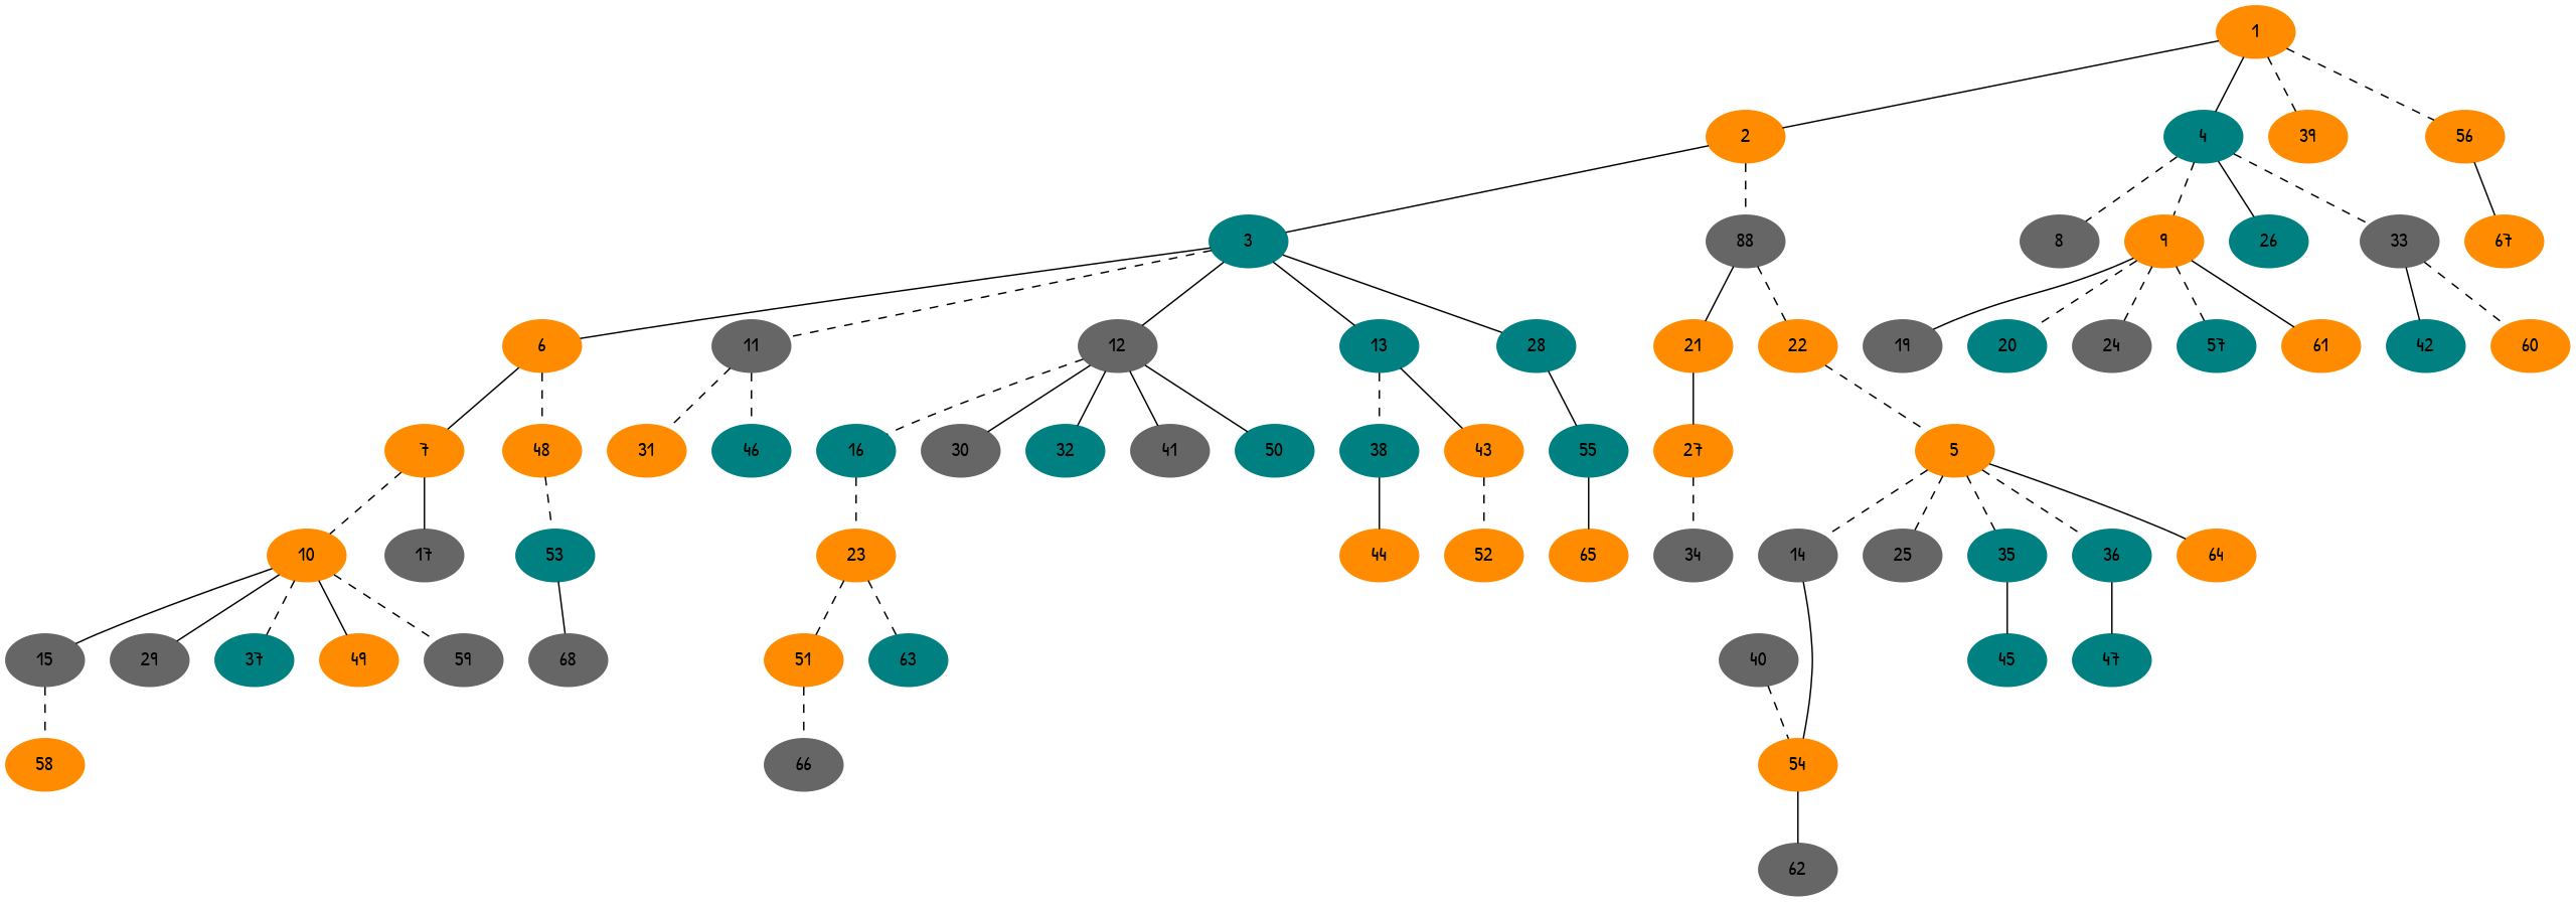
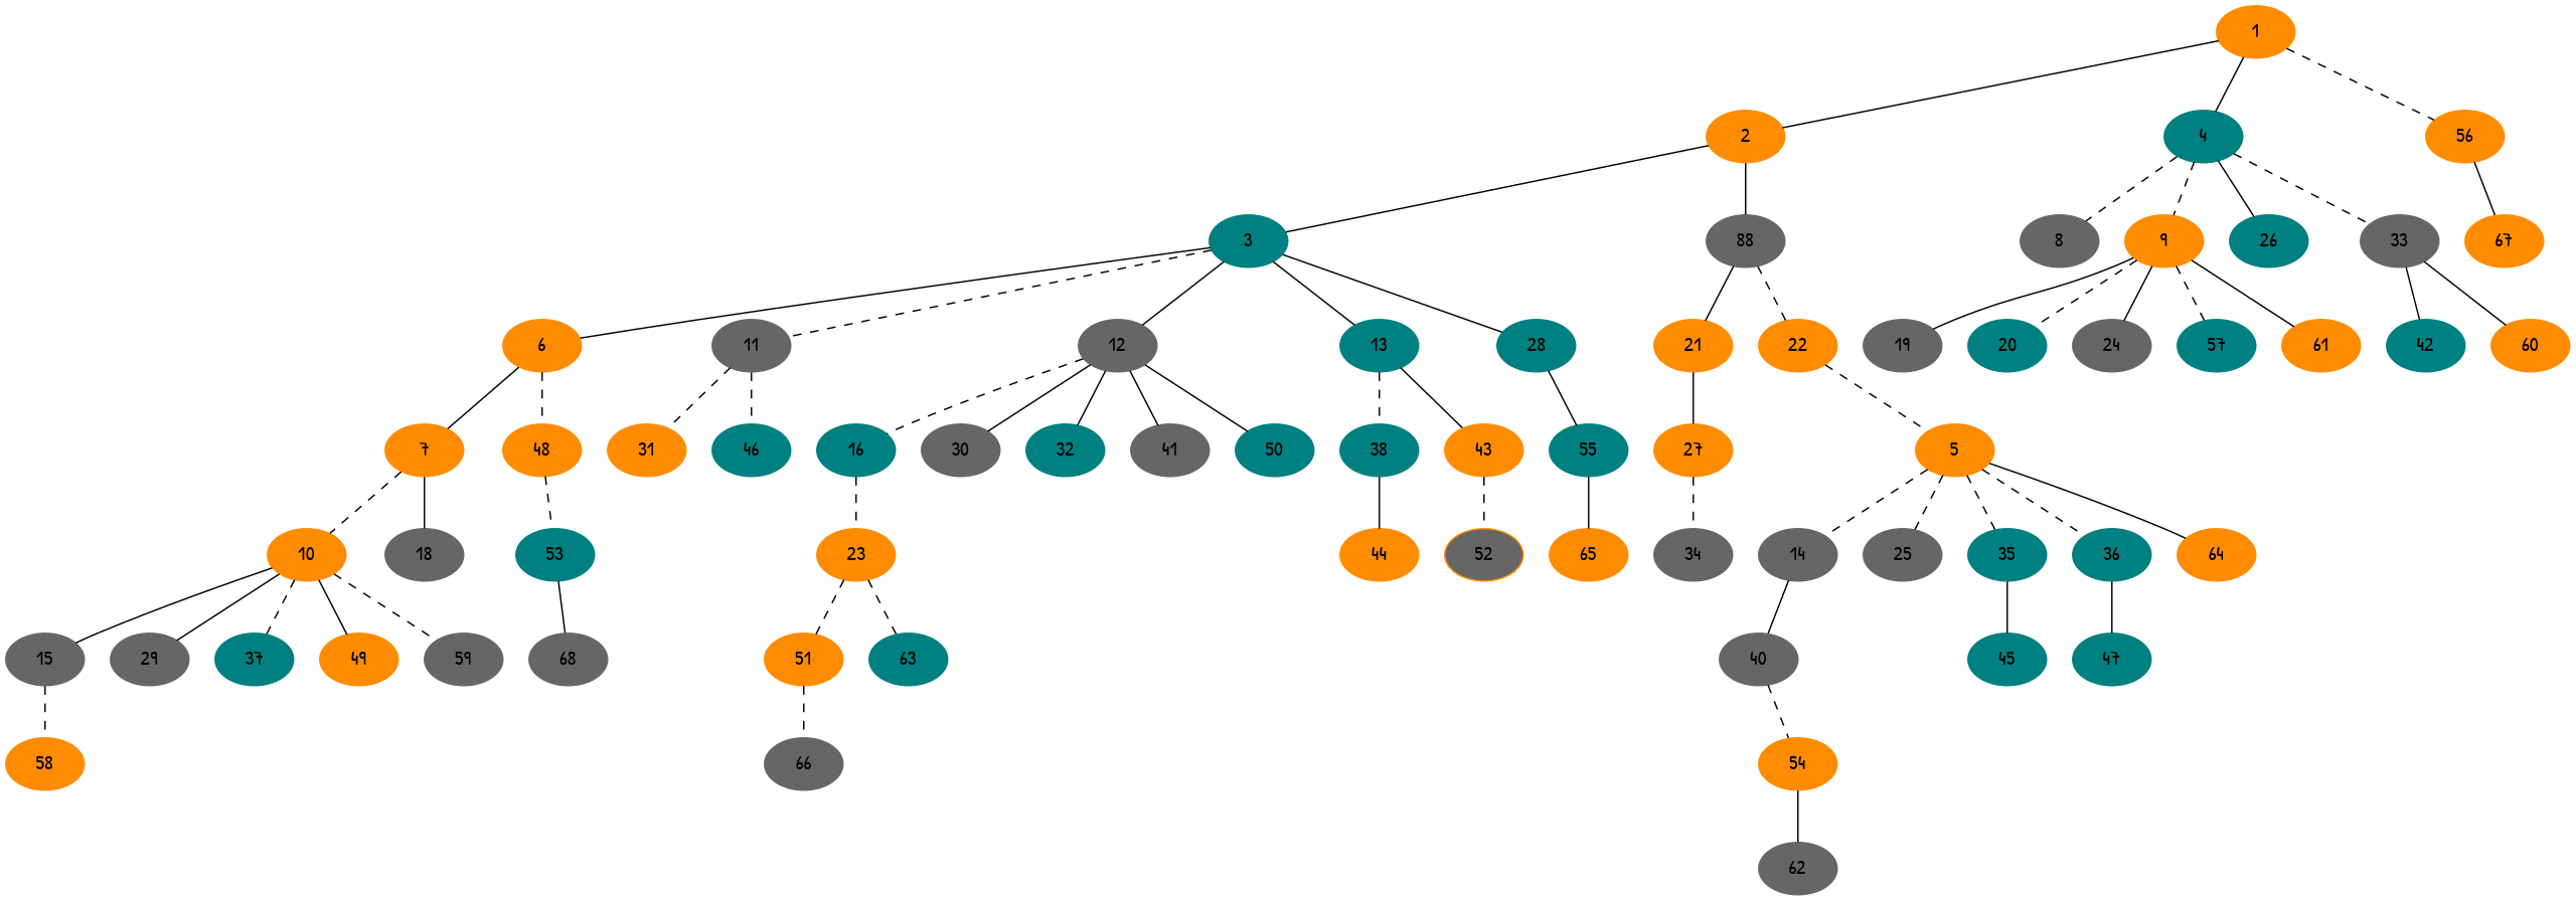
  graph {
    fontname="Patrick Hand"
    node [color=darkorange fontname="Patrick Hand" style=filled]
    edge [fontname="Patrick Hand" style=solid]
    1
    2
    4 [color=teal]
-   39
    56
    3 [color=teal]
    n7 [color=gray40 label=88]
    8 [color=gray40]
    9
    26 [color=teal]
    33 [color=gray40]
    67
    6
    11 [color=gray40]
    12 [color=gray40]
    13 [color=teal]
    28 [color=teal]
    14 [color=gray40]
    5
    25 [color=gray40]
    35 [color=teal]
    36 [color=teal]
    64
    21
    22
    7
    48
    31
    46 [color=teal]
    16 [color=teal]
    30 [color=gray40]
    32 [color=teal]
    41 [color=gray40]
    50 [color=teal]
    38 [color=teal]
    43
    55 [color=teal]
    19 [color=gray40]
    20 [color=teal]
    24 [color=gray40]
    57 [color=teal]
    61
    42 [color=teal]
    60
    40 [color=gray40]
    45 [color=teal]
    47 [color=teal]
    10
-   17 [color=gray40]
+   17 [color=gray40 label=18]
    53 [color=teal]
    15 [color=gray40]
    29 [color=gray40]
    37 [color=teal]
    49
    59 [color=gray40]
    58
    23
    44
-   52
+   52 [fillcolor=gray40]
    54
    51
    63 [color=teal]
    27
    34 [color=gray40]
    66 [color=gray40]
    65
    62 [color=gray40]
    68 [color=gray40]
    1 -- 2
    1 -- 4
-   1 -- 39 [style=dashed]
    1 -- 56 [style=dashed]
    2 -- 3
-   2 -- n7 [style=dashed]
+   2 -- n7
    4 -- 8 [style=dashed]
    4 -- 9 [style=dashed]
    4 -- 26
    4 -- 33 [style=dashed]
    56 -- 67
    3 -- 6
    3 -- 11 [style=dashed]
    3 -- 12
    3 -- 13
    3 -- 28
    n7 -- 21
    n7 -- 22 [style=dashed]
    9 -- 19
    9 -- 20 [style=dashed]
-   9 -- 24 [style=dashed]
+   9 -- 24
    9 -- 57 [style=dashed]
    9 -- 61
    33 -- 42
-   33 -- 60 [style=dashed]
+   33 -- 60
    6 -- 7
    6 -- 48 [style=dashed]
    11 -- 31 [style=dashed]
    11 -- 46 [style=dashed]
    12 -- 16 [style=dashed]
    12 -- 30
    12 -- 32
    12 -- 41
    12 -- 50
    13 -- 38 [style=dashed]
    13 -- 43
    28 -- 55
-   14 -- 54
+   14 -- 40
    5 -- 14 [style=dashed]
    5 -- 25 [style=dashed]
    5 -- 35 [style=dashed]
    5 -- 36 [style=dashed]
    5 -- 64
    35 -- 45
    36 -- 47
    21 -- 27
    22 -- 5 [style=dashed]
    7 -- 10 [style=dashed]
    7 -- 17
    48 -- 53 [style=dashed]
    16 -- 23 [style=dashed]
    38 -- 44
    43 -- 52 [style=dashed]
    55 -- 65
    40 -- 54 [style=dashed]
    10 -- 15
    10 -- 29
    10 -- 37 [style=dashed]
    10 -- 49
    10 -- 59 [style=dashed]
    53 -- 68
    15 -- 58 [style=dashed]
    23 -- 51 [style=dashed]
    23 -- 63 [style=dashed]
    54 -- 62
    51 -- 66 [style=dashed]
    27 -- 34 [style=dashed]
  }
